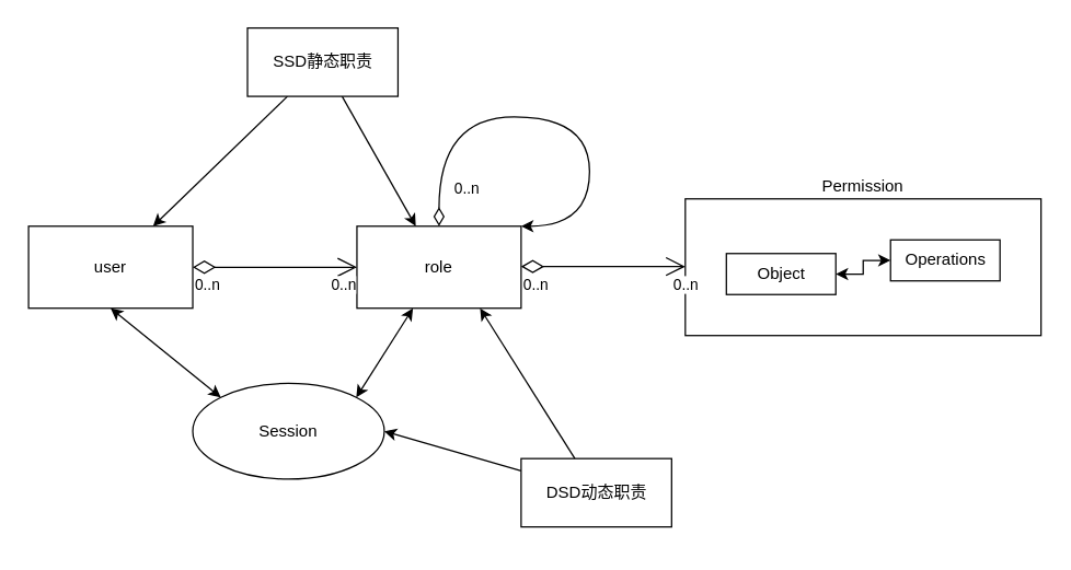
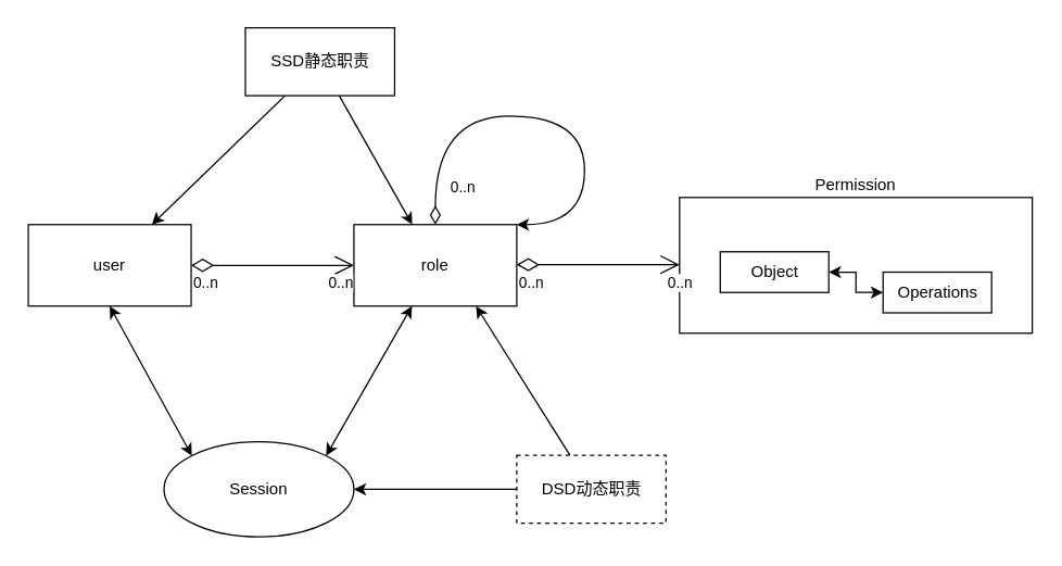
  <mxCell id="0" />
  <mxCell id="1" parent="0" />
  <mxCell id="2" style="rounded=0;orthogonalLoop=1;jettySize=auto;html=1;fontColor=#000000;startArrow=classic;startFill=1;exitX=0.5;exitY=1;exitDx=0;exitDy=0;entryX=0;entryY=0;entryDx=0;entryDy=0;" edge="1" parent="1" source="3" target="16"><mxGeometry relative="1" as="geometry"><mxPoint x="160" y="328" as="targetPoint" /></mxGeometry></mxCell>
  <mxCell id="3" value="user" style="rounded=0;whiteSpace=wrap;html=1;" vertex="1" parent="1"><mxGeometry x="20" y="165" width="120" height="60" as="geometry" /></mxCell>
  <mxCell id="4" style="edgeStyle=none;rounded=0;orthogonalLoop=1;jettySize=auto;html=1;entryX=1;entryY=0;entryDx=0;entryDy=0;fontColor=#000000;startArrow=classic;startFill=1;" edge="1" parent="1" source="5" target="16"><mxGeometry relative="1" as="geometry" /></mxCell>
  <mxCell id="5" value="role" style="rounded=0;whiteSpace=wrap;html=1;" vertex="1" parent="1"><mxGeometry x="260" y="165" width="120" height="60" as="geometry" /></mxCell>
  <mxCell id="6" value="Permission" style="rounded=0;whiteSpace=wrap;html=1;labelPosition=center;verticalLabelPosition=top;align=center;verticalAlign=bottom;labelBorderColor=none;" vertex="1" parent="1"><mxGeometry x="500" y="145" width="260" height="100" as="geometry" /></mxCell>
  <mxCell id="7" value="" style="edgeStyle=orthogonalEdgeStyle;rounded=0;orthogonalLoop=1;jettySize=auto;html=1;fontColor=#000000;startArrow=classic;startFill=1;" edge="1" parent="1" source="8" target="9"><mxGeometry relative="1" as="geometry" /></mxCell>
  <mxCell id="8" value="Object" style="html=1;fontColor=#000000;" vertex="1" parent="1"><mxGeometry x="530" y="185" width="80" height="30" as="geometry" /></mxCell>
- <mxCell id="9" value="Operations" style="html=1;fontColor=#000000;" vertex="1" parent="1"><mxGeometry x="650" y="175" width="80" height="30" as="geometry" /></mxCell>
+ <mxCell id="9" value="Operations" style="html=1;fontColor=#000000;" vertex="1" parent="1"><mxGeometry x="650" y="200" width="80" height="30" as="geometry" /></mxCell>
  <mxCell id="10" value="" style="endArrow=open;html=1;endSize=12;startArrow=diamondThin;startSize=14;startFill=0;edgeStyle=orthogonalEdgeStyle;fontColor=#000000;" edge="1" parent="1"><mxGeometry relative="1" as="geometry"><mxPoint x="140" y="195" as="sourcePoint" /><mxPoint x="260" y="195" as="targetPoint" /></mxGeometry></mxCell>
  <mxCell id="11" value="0..n" style="edgeLabel;resizable=0;html=1;align=left;verticalAlign=top;" connectable="0" vertex="1" parent="10"><mxGeometry x="-1" relative="1" as="geometry" /></mxCell>
  <mxCell id="12" value="&lt;span style=&quot;text-align: left&quot;&gt;0..n&lt;/span&gt;" style="edgeLabel;resizable=0;html=1;align=right;verticalAlign=top;" connectable="0" vertex="1" parent="10"><mxGeometry x="1" relative="1" as="geometry"><mxPoint as="offset" /></mxGeometry></mxCell>
  <mxCell id="13" value="" style="endArrow=open;html=1;endSize=12;startArrow=diamondThin;startSize=14;startFill=0;edgeStyle=orthogonalEdgeStyle;fontColor=#000000;" edge="1" parent="1"><mxGeometry relative="1" as="geometry"><mxPoint x="380" y="194.5" as="sourcePoint" /><mxPoint x="500" y="194.5" as="targetPoint" /></mxGeometry></mxCell>
  <mxCell id="14" value="0..n" style="edgeLabel;resizable=0;html=1;align=left;verticalAlign=top;" connectable="0" vertex="1" parent="13"><mxGeometry x="-1" relative="1" as="geometry" /></mxCell>
  <mxCell id="15" value="&lt;span style=&quot;text-align: left&quot;&gt;0..n&lt;/span&gt;" style="edgeLabel;resizable=0;html=1;align=right;verticalAlign=top;" connectable="0" vertex="1" parent="13"><mxGeometry x="1" relative="1" as="geometry"><mxPoint x="10" as="offset" /></mxGeometry></mxCell>
- <mxCell id="16" value="Session" style="ellipse;whiteSpace=wrap;html=1;fontColor=#000000;" vertex="1" parent="1"><mxGeometry x="140" y="280" width="140" height="70" as="geometry" /></mxCell>
+ <mxCell id="16" value="Session" style="ellipse;whiteSpace=wrap;html=1;fontColor=#000000;" vertex="1" parent="1"><mxGeometry x="120" y="325" width="140" height="70" as="geometry" /></mxCell>
  <mxCell id="17" style="rounded=0;orthogonalLoop=1;jettySize=auto;html=1;fontColor=#000000;startArrow=none;startFill=0;startSize=11;endSize=6;" edge="1" parent="1" source="19" target="3"><mxGeometry relative="1" as="geometry" /></mxCell>
  <mxCell id="18" style="edgeStyle=none;rounded=0;orthogonalLoop=1;jettySize=auto;html=1;fontColor=#000000;startArrow=none;startFill=0;startSize=11;endSize=6;" edge="1" parent="1" source="19" target="5"><mxGeometry relative="1" as="geometry" /></mxCell>
  <mxCell id="19" value="SSD静态职责" style="html=1;fontColor=#000000;" vertex="1" parent="1"><mxGeometry x="180" y="20" width="110" height="50" as="geometry" /></mxCell>
  <mxCell id="20" style="edgeStyle=none;rounded=0;orthogonalLoop=1;jettySize=auto;html=1;entryX=0.75;entryY=1;entryDx=0;entryDy=0;fontColor=#000000;startArrow=none;startFill=0;startSize=11;endSize=6;" edge="1" parent="1" source="22" target="5"><mxGeometry relative="1" as="geometry" /></mxCell>
  <mxCell id="21" style="edgeStyle=none;rounded=0;orthogonalLoop=1;jettySize=auto;html=1;entryX=1;entryY=0.5;entryDx=0;entryDy=0;fontColor=#000000;startArrow=none;startFill=0;startSize=11;endSize=6;" edge="1" parent="1" source="22" target="16"><mxGeometry relative="1" as="geometry" /></mxCell>
- <mxCell id="22" value="DSD动态职责" style="html=1;fontColor=#000000;" vertex="1" parent="1"><mxGeometry x="380" y="335" width="110" height="50" as="geometry" /></mxCell>
+ <mxCell id="22" value="DSD动态职责" style="html=1;fontColor=#000000;dashed=1;" vertex="1" parent="1"><mxGeometry x="380" y="335" width="110" height="50" as="geometry" /></mxCell>
  <mxCell id="23" value="" style="edgeStyle=orthogonalEdgeStyle;rounded=0;orthogonalLoop=1;jettySize=auto;html=1;fontColor=#000000;startArrow=diamondThin;startFill=0;curved=1;endSize=6;startSize=11;exitX=0.5;exitY=0;exitDx=0;exitDy=0;entryX=1;entryY=0;entryDx=0;entryDy=0;" edge="1" parent="1" source="5" target="5"><mxGeometry relative="1" as="geometry"><mxPoint x="380" y="225" as="sourcePoint" /><mxPoint x="320" y="225" as="targetPoint" /><Array as="points"><mxPoint x="320" y="85" /><mxPoint x="430" y="85" /><mxPoint x="430" y="165" /></Array></mxGeometry></mxCell>
  <mxCell id="24" value="&lt;span style=&quot;text-align: left&quot;&gt;0..n&lt;/span&gt;" style="edgeLabel;resizable=0;html=1;align=right;verticalAlign=top;" connectable="0" vertex="1" parent="1"><mxGeometry x="350" y="125" as="geometry" /></mxCell>
